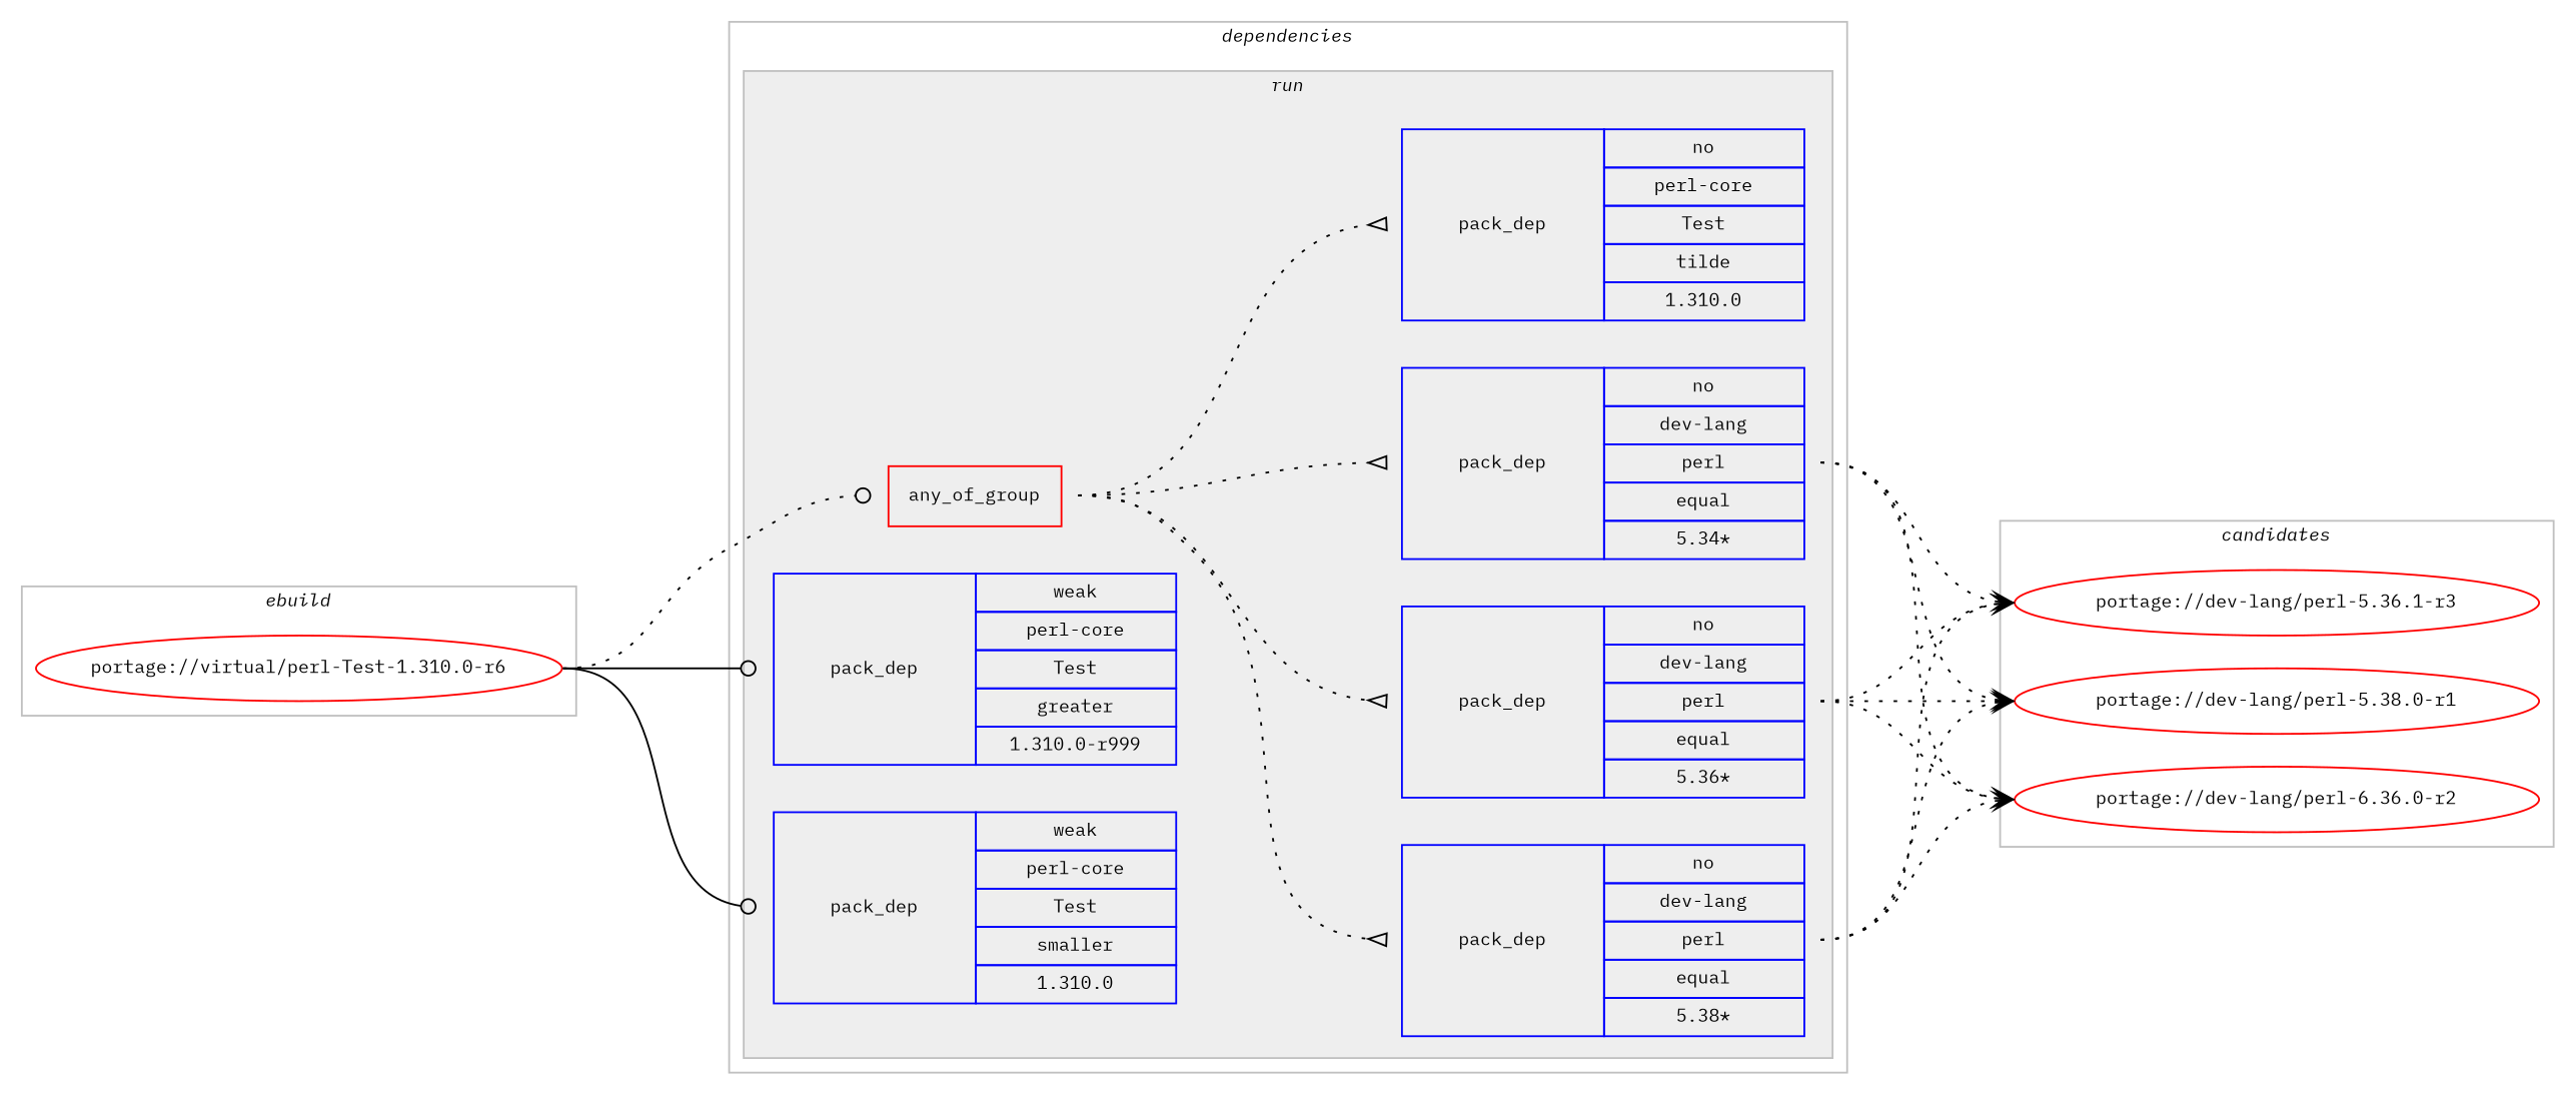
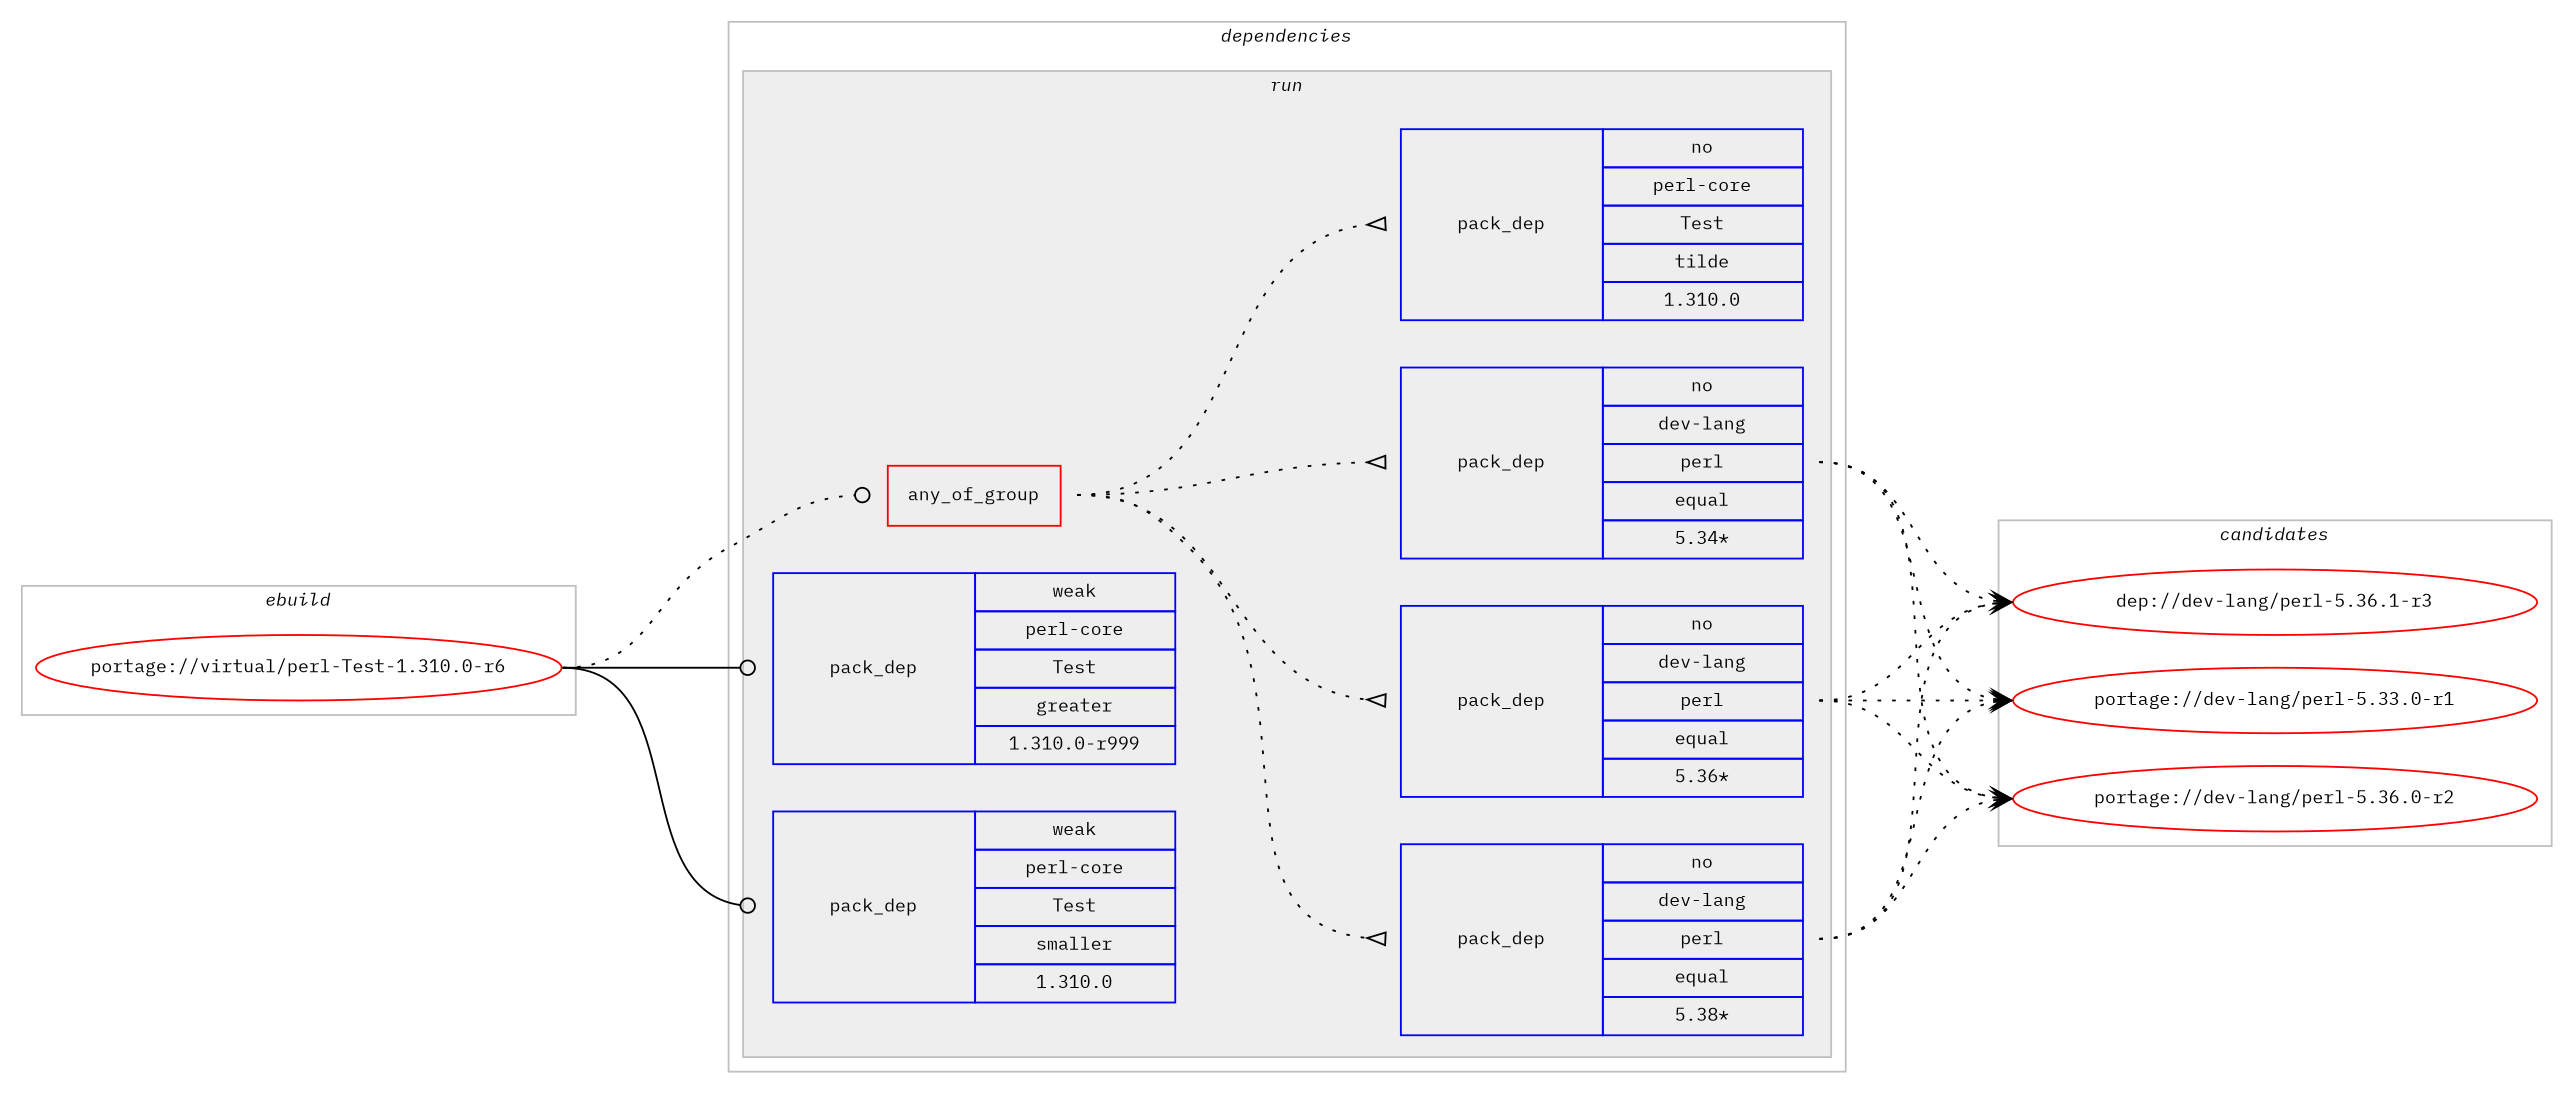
  digraph {
    compound=true
    concentrate=true
    fontname="IBM Plex Mono"
    fontsize=10
    newrank=true
    rankdir=LR
    ranksep=1.5
    node [color=blue fontname="IBM Plex Mono" fontsize=10 shape=none]
    edge [arrowhead=vee fontname="IBM Plex Mono" headport=w style=dotted tailport=e weight=100]
    n1 [color=red label="portage://virtual/perl-Test-1.310.0-r6" width=4 shape=""]
    n2 [label=<<TABLE BORDER="0" CELLBORDER="1" CELLSPACING="0" CELLPADDING="4" WIDTH="220"><TR><TD ROWSPAN="6" CELLPADDING="30">pack_dep</TD></TR><TR><TD WIDTH="110">no</TD></TR><TR><TD>dev-lang</TD></TR><TR><TD>perl</TD></TR><TR><TD>equal</TD></TR><TR><TD>5.38*</TD></TR></TABLE>>]
    n3 [label=<<TABLE BORDER="0" CELLBORDER="1" CELLSPACING="0" CELLPADDING="4" WIDTH="220"><TR><TD ROWSPAN="6" CELLPADDING="30">pack_dep</TD></TR><TR><TD WIDTH="110">no</TD></TR><TR><TD>dev-lang</TD></TR><TR><TD>perl</TD></TR><TR><TD>equal</TD></TR><TR><TD>5.36*</TD></TR></TABLE>>]
    n4 [label=<<TABLE BORDER="0" CELLBORDER="1" CELLSPACING="0" CELLPADDING="4" WIDTH="220"><TR><TD ROWSPAN="6" CELLPADDING="30">pack_dep</TD></TR><TR><TD WIDTH="110">no</TD></TR><TR><TD>dev-lang</TD></TR><TR><TD>perl</TD></TR><TR><TD>equal</TD></TR><TR><TD>5.34*</TD></TR></TABLE>>]
    n5 [label=<<TABLE BORDER="0" CELLBORDER="1" CELLSPACING="0" CELLPADDING="4" WIDTH="220"><TR><TD ROWSPAN="6" CELLPADDING="30">pack_dep</TD></TR><TR><TD WIDTH="110">no</TD></TR><TR><TD>perl-core</TD></TR><TR><TD>Test</TD></TR><TR><TD>tilde</TD></TR><TR><TD>1.310.0</TD></TR></TABLE>>]
    n6 [color=red label=<<TABLE BORDER="0" CELLBORDER="1" CELLSPACING="0" CELLPADDING="4"><TR><TD CELLPADDING="10">any_of_group</TD></TR></TABLE>>]
    n7 [label=<<TABLE BORDER="0" CELLBORDER="1" CELLSPACING="0" CELLPADDING="4" WIDTH="220"><TR><TD ROWSPAN="6" CELLPADDING="30">pack_dep</TD></TR><TR><TD WIDTH="110">weak</TD></TR><TR><TD>perl-core</TD></TR><TR><TD>Test</TD></TR><TR><TD>greater</TD></TR><TR><TD>1.310.0-r999</TD></TR></TABLE>>]
    n8 [label=<<TABLE BORDER="0" CELLBORDER="1" CELLSPACING="0" CELLPADDING="4" WIDTH="220"><TR><TD ROWSPAN="6" CELLPADDING="30">pack_dep</TD></TR><TR><TD WIDTH="110">weak</TD></TR><TR><TD>perl-core</TD></TR><TR><TD>Test</TD></TR><TR><TD>smaller</TD></TR><TR><TD>1.310.0</TD></TR></TABLE>>]
-   n9 [color=red label="portage://dev-lang/perl-6.36.0-r2" width=4 shape=""]
-   n10 [color=red label="portage://dev-lang/perl-5.36.1-r3" width=4 shape=""]
-   n11 [color=red label="portage://dev-lang/perl-5.38.0-r1" width=4 shape=""]
+   n9 [color=red label="portage://dev-lang/perl-5.36.0-r2" width=4 shape=""]
+   n10 [color=red label="dep://dev-lang/perl-5.36.1-r3" width=4 shape=""]
+   n11 [color=red label="portage://dev-lang/perl-5.33.0-r1" width=4 shape=""]
    subgraph cluster_1 {
      color=gray
      label=<<i>ebuild</i>>
      rank=same
      n1
    }
    subgraph cluster_2 {
      color=gray
      label=<<i>dependencies</i>>
      subgraph cluster_3 {
        color=gray
        fillcolor="#eeeeee"
        label=<<i>compile</i>>
        style=filled
      }
      subgraph cluster_4 {
        color=gray
        fillcolor="#eeeeee"
        label=<<i>compile and run</i>>
        style=filled
      }
      subgraph cluster_5 {
        color=gray
        fillcolor="#eeeeee"
        label=<<i>run</i>>
        style=filled
        subgraph sub_6 {
          color=gray
          fillcolor="#eeeeee"
          label=<<i>run</i>>
          style=filled
          n6
          subgraph sub_7 {
            color=gray
            fillcolor="#eeeeee"
            label=<<i>run</i>>
            style=filled
            n2
          }
          subgraph sub_8 {
            color=gray
            fillcolor="#eeeeee"
            label=<<i>run</i>>
            style=filled
            n3
          }
          subgraph sub_9 {
            color=gray
            fillcolor="#eeeeee"
            label=<<i>run</i>>
            style=filled
            n4
          }
          subgraph sub_10 {
            color=gray
            fillcolor="#eeeeee"
            label=<<i>run</i>>
            style=filled
            n5
          }
        }
        subgraph sub_11 {
          color=gray
          fillcolor="#eeeeee"
          label=<<i>run</i>>
          style=filled
          n7
        }
        subgraph sub_12 {
          color=gray
          fillcolor="#eeeeee"
          label=<<i>run</i>>
          style=filled
          n8
        }
      }
    }
    subgraph cluster_13 {
      color=gray
      label=<<i>candidates</i>>
      rank=same
      subgraph sub_14 {
        color=black
        label=<<i>candidates</i>>
        nodesep=1
        rank=same
        n9
        n10
        n11
      }
      subgraph sub_15 {
        color=black
        label=<<i>candidates</i>>
        nodesep=1
        rank=same
        n9
        n10
        n11
      }
      subgraph sub_16 {
        color=black
        label=<<i>candidates</i>>
        nodesep=1
        rank=same
        n9
        n10
        n11
      }
      subgraph sub_17 {
        color=black
        label=<<i>candidates</i>>
        nodesep=1
        rank=same
      }
      subgraph sub_18 {
        color=black
        label=<<i>candidates</i>>
        nodesep=1
        rank=same
      }
      subgraph sub_19 {
        color=black
        label=<<i>candidates</i>>
        nodesep=1
        rank=same
      }
    }
    n1 -> n6 [arrowhead=odot weight=20]
    n1 -> n7 [arrowhead=odot style=solid weight=20]
    n1 -> n8 [arrowhead=odot style=solid weight=20]
    n2 -> n9
    n2 -> n10
    n2 -> n11
    n3 -> n9
    n3 -> n10
    n3 -> n11
    n4 -> n9
    n4 -> n10
    n4 -> n11
    n6 -> n2 [arrowhead=oinv weight=20]
    n6 -> n3 [arrowhead=oinv weight=20]
    n6 -> n4 [arrowhead=oinv weight=20]
    n6 -> n5 [arrowhead=oinv weight=20]
  }
